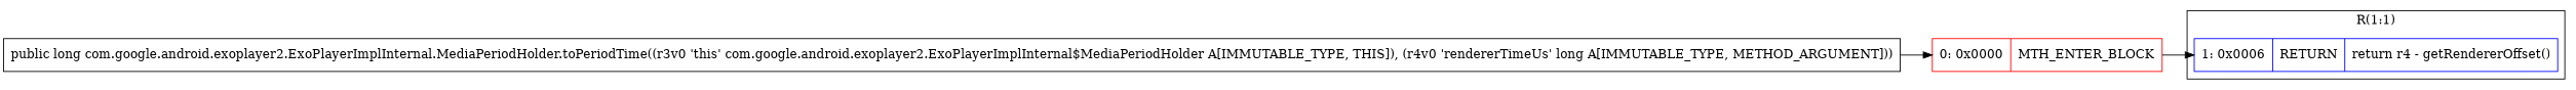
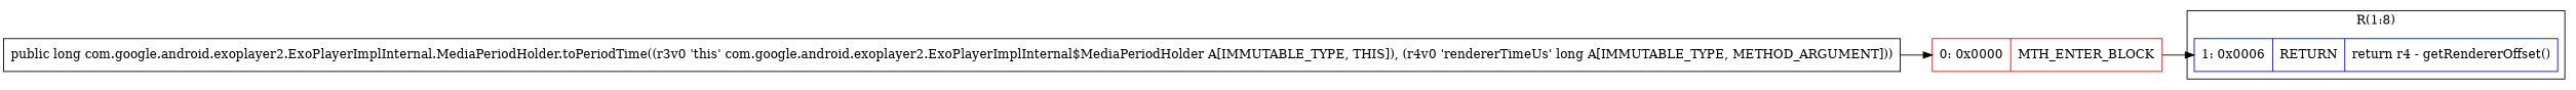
  digraph {
    rankdir=LR
    node [shape=record]
    n1 [color=blue label="{1\:\ 0x0006|RETURN\l|return r4 \- getRendererOffset()\l}"]
    n2 [color=red label="{0\:\ 0x0000|MTH_ENTER_BLOCK\l}"]
    n3 [label="{public long com.google.android.exoplayer2.ExoPlayerImplInternal.MediaPeriodHolder.toPeriodTime((r3v0 'this' com.google.android.exoplayer2.ExoPlayerImplInternal$MediaPeriodHolder A[IMMUTABLE_TYPE, THIS]), (r4v0 'rendererTimeUs' long A[IMMUTABLE_TYPE, METHOD_ARGUMENT])) }"]
    subgraph cluster_1 {
-     label="R(1:1)"
+     label="R(1:8)"
      n1
    }
    n2 -> n1
    n3 -> n2
  }
